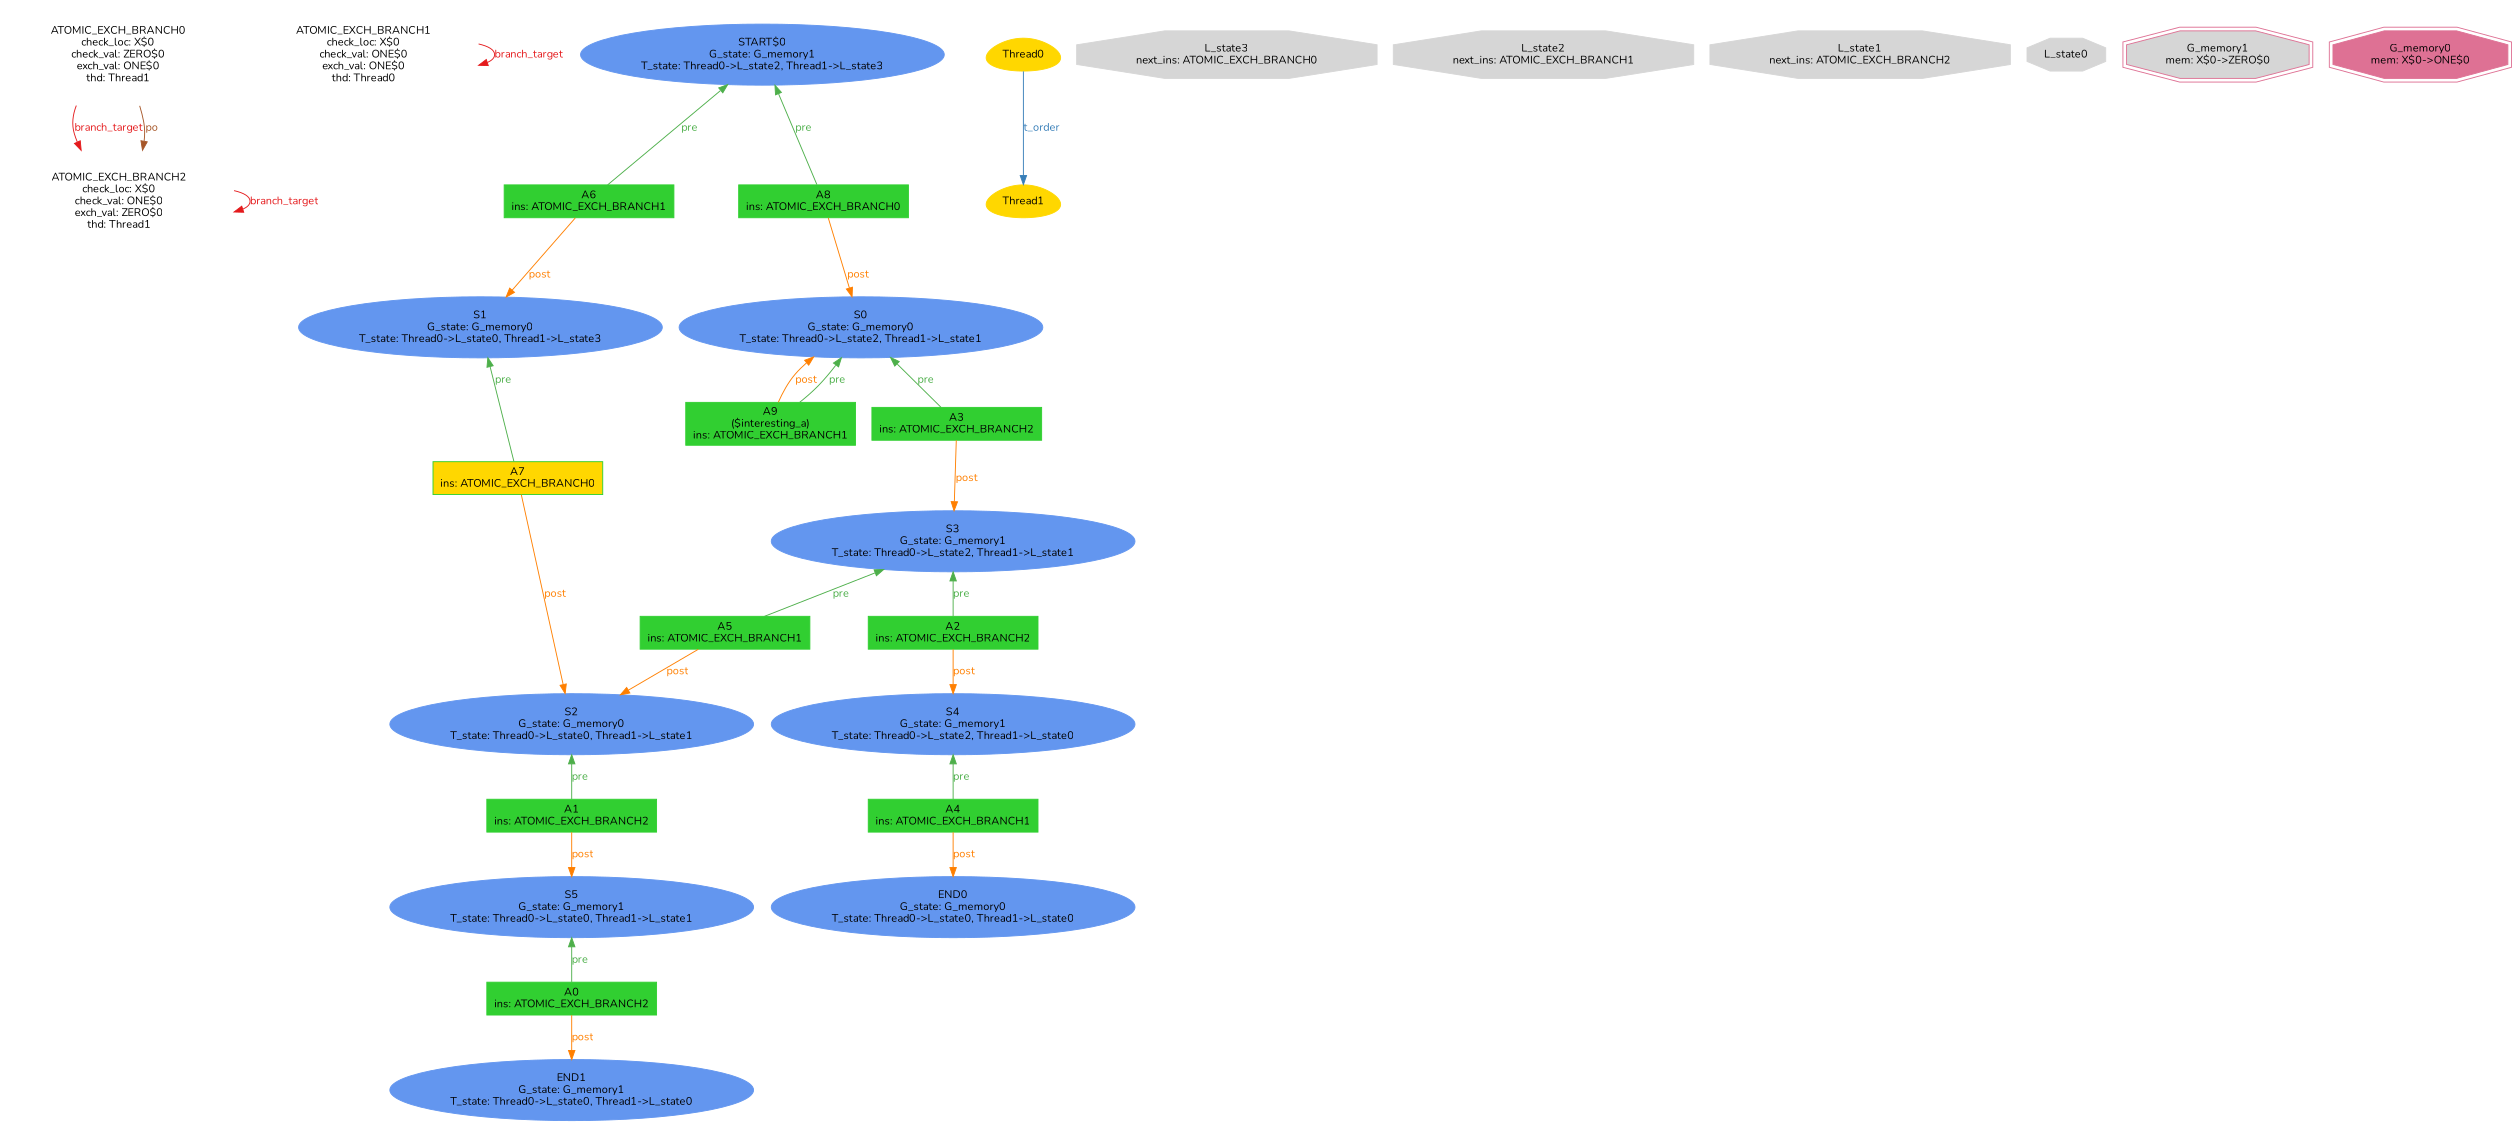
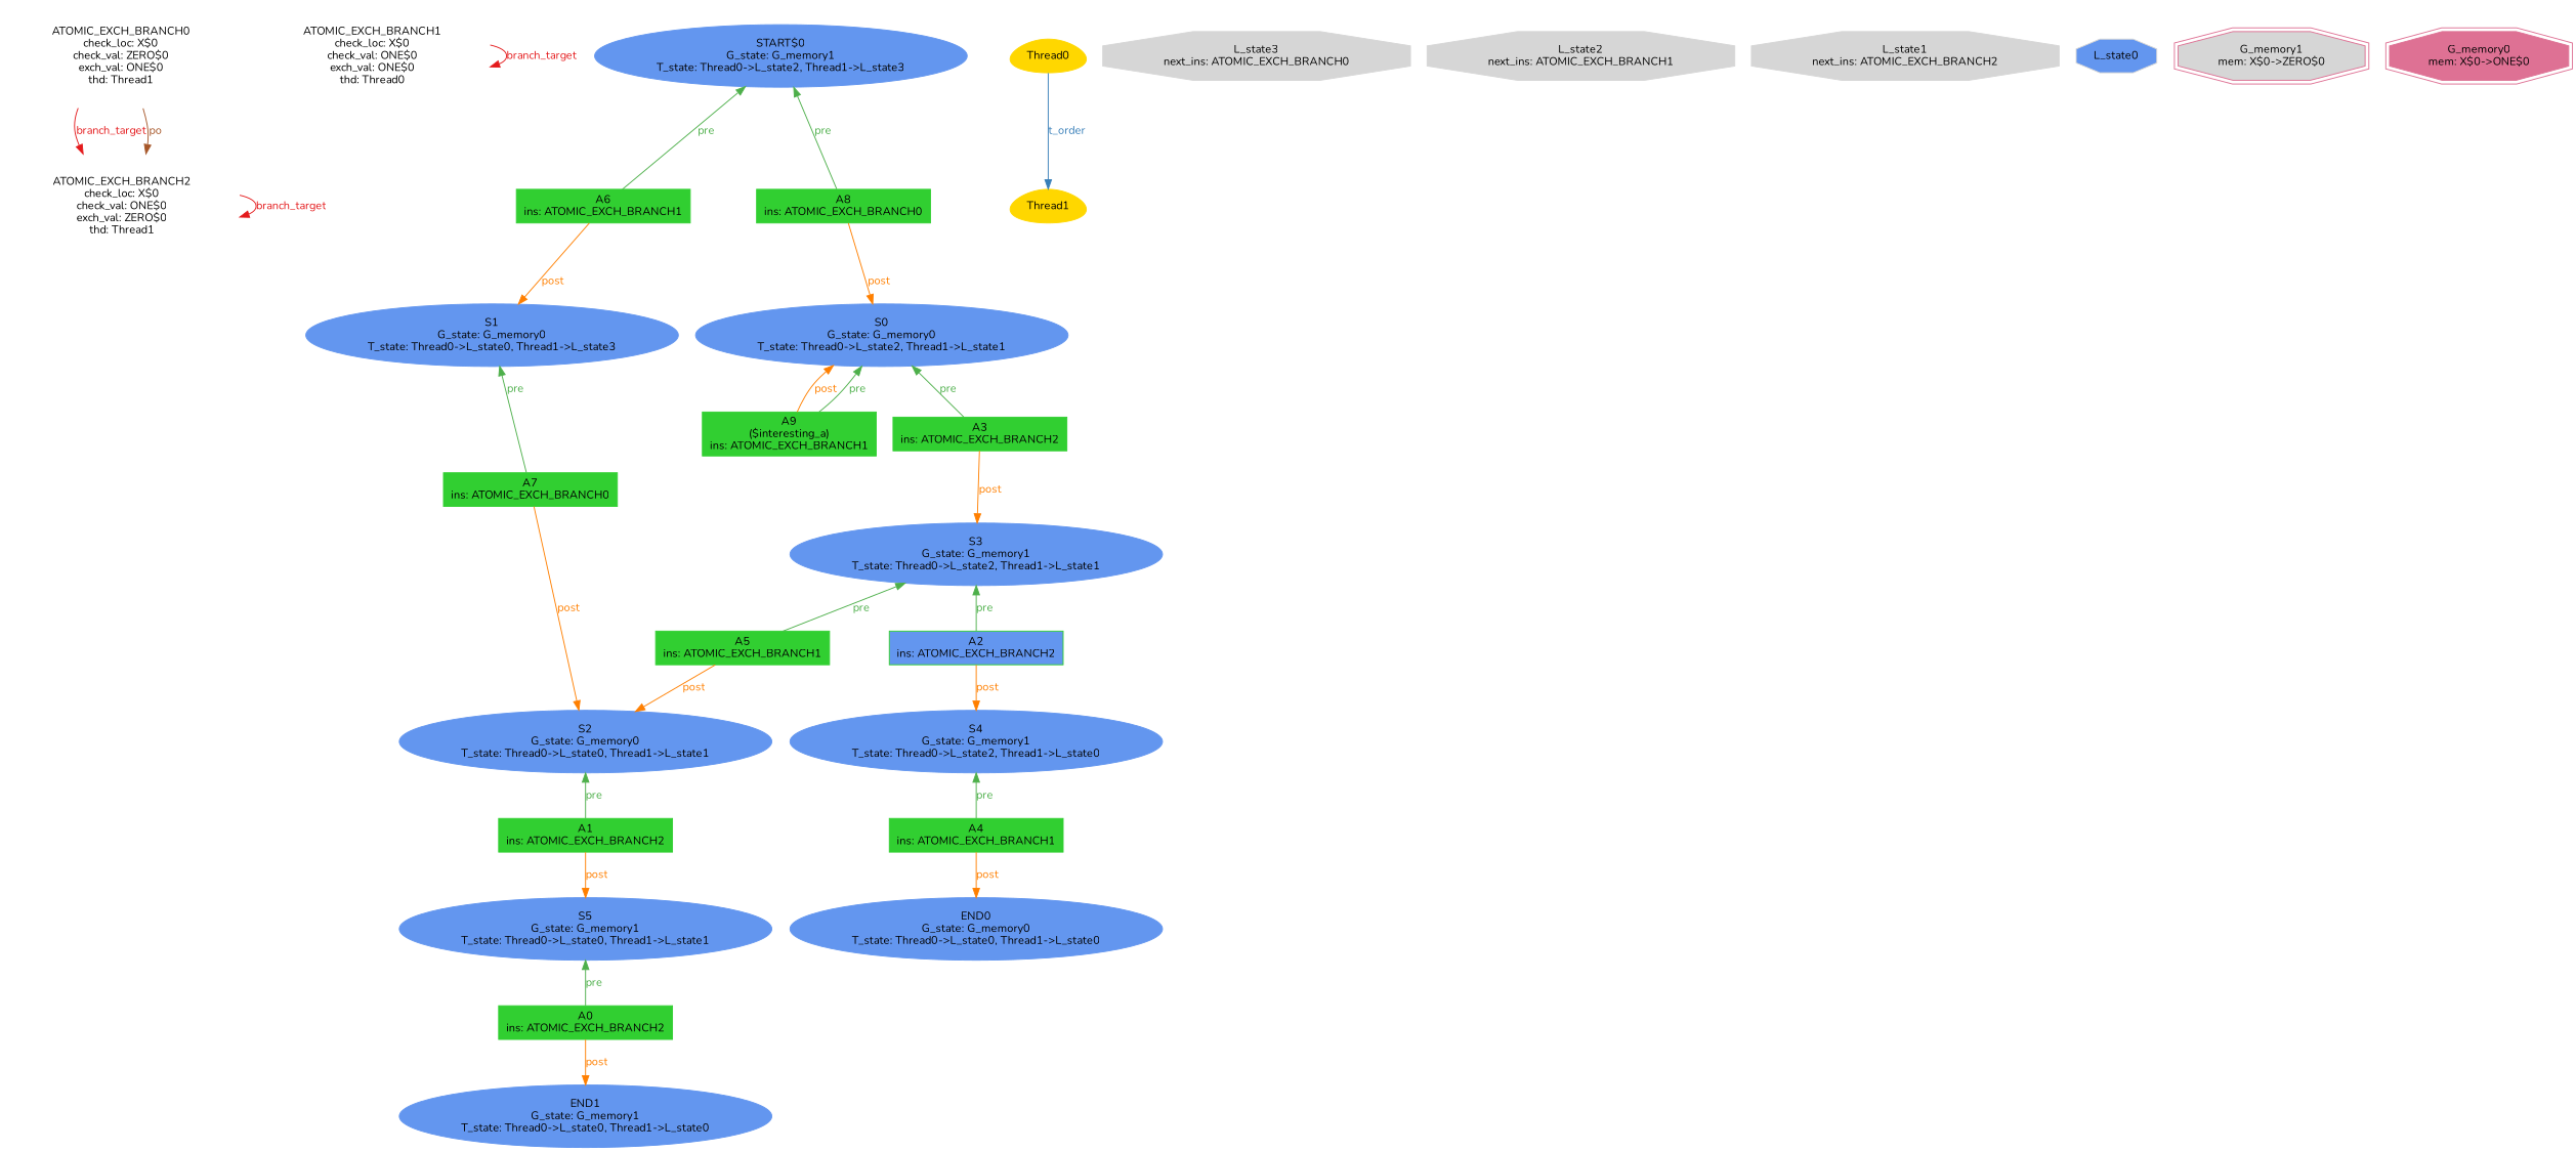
  digraph {
    fontname=Nunito
    fontsize=12
    rankdir=TB
    node [color="#31cf31" fontcolor="#000000" fontname=Nunito fontsize=12 shape=box style="filled, solid"]
    edge [color="#ff7f00" dir=forward fontcolor="#ff7f00" fontname=Nunito fontsize=12 style=solid uuid="<ATOMIC_EXCH_BRANCH0, ATOMIC_EXCH_BRANCH2>" weight=1]
    n1 [color="#ffffff" label="ATOMIC_EXCH_BRANCH0\ncheck_loc: X$0\ncheck_val: ZERO$0\nexch_val: ONE$0\nthd: Thread1" shape=octagon uuid=ATOMIC_EXCH_BRANCH0]
    n2 [color="#ffffff" label="ATOMIC_EXCH_BRANCH2\ncheck_loc: X$0\ncheck_val: ONE$0\nexch_val: ZERO$0\nthd: Thread1" shape=octagon uuid=ATOMIC_EXCH_BRANCH2]
    n3 [color="#ffffff" label="ATOMIC_EXCH_BRANCH1\ncheck_loc: X$0\ncheck_val: ONE$0\nexch_val: ONE$0\nthd: Thread0" shape=octagon uuid=ATOMIC_EXCH_BRANCH1]
    n4 [label="A0\nins: ATOMIC_EXCH_BRANCH2" uuid=A0]
    n5 [color="#6396ef" label="END1\nG_state: G_memory1\nT_state: Thread0->L_state0, Thread1->L_state0" shape=ellipse uuid=END1]
    n6 [label="A1\nins: ATOMIC_EXCH_BRANCH2" uuid=A1]
    n7 [color="#6396ef" label="S5\nG_state: G_memory1\nT_state: Thread0->L_state0, Thread1->L_state1" shape=ellipse uuid=S5]
-   n8 [label="A2\nins: ATOMIC_EXCH_BRANCH2" uuid=A2]
+   n8 [label="A2\nins: ATOMIC_EXCH_BRANCH2" uuid=A2 fillcolor="#6396ef"]
    n9 [color="#6396ef" label="S4\nG_state: G_memory1\nT_state: Thread0->L_state2, Thread1->L_state0" shape=ellipse uuid=S4]
    n10 [label="A4\nins: ATOMIC_EXCH_BRANCH1" uuid=A4]
    n11 [color="#6396ef" label="END0\nG_state: G_memory0\nT_state: Thread0->L_state0, Thread1->L_state0" shape=ellipse uuid=END0]
    n12 [label="A3\nins: ATOMIC_EXCH_BRANCH2" uuid=A3]
    n13 [color="#6396ef" label="S3\nG_state: G_memory1\nT_state: Thread0->L_state2, Thread1->L_state1" shape=ellipse uuid=S3]
    n14 [label="A5\nins: ATOMIC_EXCH_BRANCH1" uuid=A5]
    n15 [color="#6396ef" label="S2\nG_state: G_memory0\nT_state: Thread0->L_state0, Thread1->L_state1" shape=ellipse uuid=S2]
    n16 [label="A6\nins: ATOMIC_EXCH_BRANCH1" uuid=A6]
    n17 [color="#6396ef" label="S1\nG_state: G_memory0\nT_state: Thread0->L_state0, Thread1->L_state3" shape=ellipse uuid=S1]
-   n18 [label="A7\nins: ATOMIC_EXCH_BRANCH0" uuid=A7 fillcolor="#ffd700"]
+   n18 [label="A7\nins: ATOMIC_EXCH_BRANCH0" uuid=A7]
    n19 [label="A8\nins: ATOMIC_EXCH_BRANCH0" uuid=A8]
    n20 [color="#6396ef" label="S0\nG_state: G_memory0\nT_state: Thread0->L_state2, Thread1->L_state1" shape=ellipse uuid=S0]
    n21 [label="A9\n($interesting_a)\nins: ATOMIC_EXCH_BRANCH1" uuid=A9]
    n22 [color="#6396ef" label="START$0\nG_state: G_memory1\nT_state: Thread0->L_state2, Thread1->L_state3" shape=ellipse uuid="START$0"]
    n23 [color="#ffd700" label=Thread1 shape=egg uuid=Thread1]
    n24 [color="#ffd700" label=Thread0 shape=egg uuid=Thread0]
    n25 [color="#d6d6d6" label="L_state3\nnext_ins: ATOMIC_EXCH_BRANCH0" shape=octagon uuid=L_state3]
    n26 [color="#d6d6d6" label="L_state2\nnext_ins: ATOMIC_EXCH_BRANCH1" shape=octagon uuid=L_state2]
    n27 [color="#d6d6d6" label="L_state1\nnext_ins: ATOMIC_EXCH_BRANCH2" shape=octagon uuid=L_state1]
-   n28 [color="#d6d6d6" label=L_state0 shape=octagon uuid=L_state0]
+   n28 [color="#d6d6d6" label=L_state0 shape=octagon uuid=L_state0 fillcolor="#6396ef"]
    n29 [color="#de7194" fillcolor="#d6d6d6" label="G_memory1\nmem: X$0->ZERO$0" shape=doubleoctagon uuid=G_memory1]
    n30 [color="#de7194" label="G_memory0\nmem: X$0->ONE$0" shape=doubleoctagon uuid=G_memory0]
    n1 -> n2 [color="#e41a1c" fontcolor="#e41a1c" label=branch_target]
    n1 -> n2 [color="#a65628" fontcolor="#a65628" label=po]
    n2 -> n2 [color="#e41a1c" fontcolor="#e41a1c" label=branch_target uuid="<ATOMIC_EXCH_BRANCH2, ATOMIC_EXCH_BRANCH2>"]
    n3 -> n3 [color="#e41a1c" fontcolor="#e41a1c" label=branch_target uuid="<ATOMIC_EXCH_BRANCH1, ATOMIC_EXCH_BRANCH1>"]
    n4 -> n5 [label=post uuid="<A0, END1>"]
    n6 -> n7 [label=post uuid="<A1, S5>"]
    n7 -> n4 [color="#4daf4a" dir=back fontcolor="#4daf4a" label=pre uuid="<A0, S5>"]
    n8 -> n9 [label=post uuid="<A2, S4>"]
    n9 -> n10 [color="#4daf4a" dir=back fontcolor="#4daf4a" label=pre uuid="<A4, S4>"]
    n10 -> n11 [label=post uuid="<A4, END0>"]
    n12 -> n13 [label=post uuid="<A3, S3>"]
    n13 -> n8 [color="#4daf4a" dir=back fontcolor="#4daf4a" label=pre uuid="<A2, S3>"]
    n13 -> n14 [color="#4daf4a" dir=back fontcolor="#4daf4a" label=pre uuid="<A5, S3>"]
    n14 -> n15 [label=post uuid="<A5, S2>"]
    n15 -> n6 [color="#4daf4a" dir=back fontcolor="#4daf4a" label=pre uuid="<A1, S2>"]
    n16 -> n17 [label=post uuid="<A6, S1>"]
    n17 -> n18 [color="#4daf4a" dir=back fontcolor="#4daf4a" label=pre uuid="<A7, S1>"]
    n18 -> n15 [label=post uuid="<A7, S2>"]
    n19 -> n20 [label=post uuid="<A8, S0>"]
    n20 -> n12 [color="#4daf4a" dir=back fontcolor="#4daf4a" label=pre uuid="<A3, S0>"]
    n20 -> n21 [dir=back label=post uuid="<A9, S0>"]
    n20 -> n21 [color="#4daf4a" dir=back fontcolor="#4daf4a" label=pre uuid="<A9, S0>"]
    n22 -> n16 [color="#4daf4a" dir=back fontcolor="#4daf4a" label=pre uuid="<A6, START$0>"]
    n22 -> n19 [color="#4daf4a" dir=back fontcolor="#4daf4a" label=pre uuid="<A8, START$0>"]
    n24 -> n23 [color="#377eb8" fontcolor="#377eb8" label=t_order uuid="<Thread1, Thread0>"]
  }
